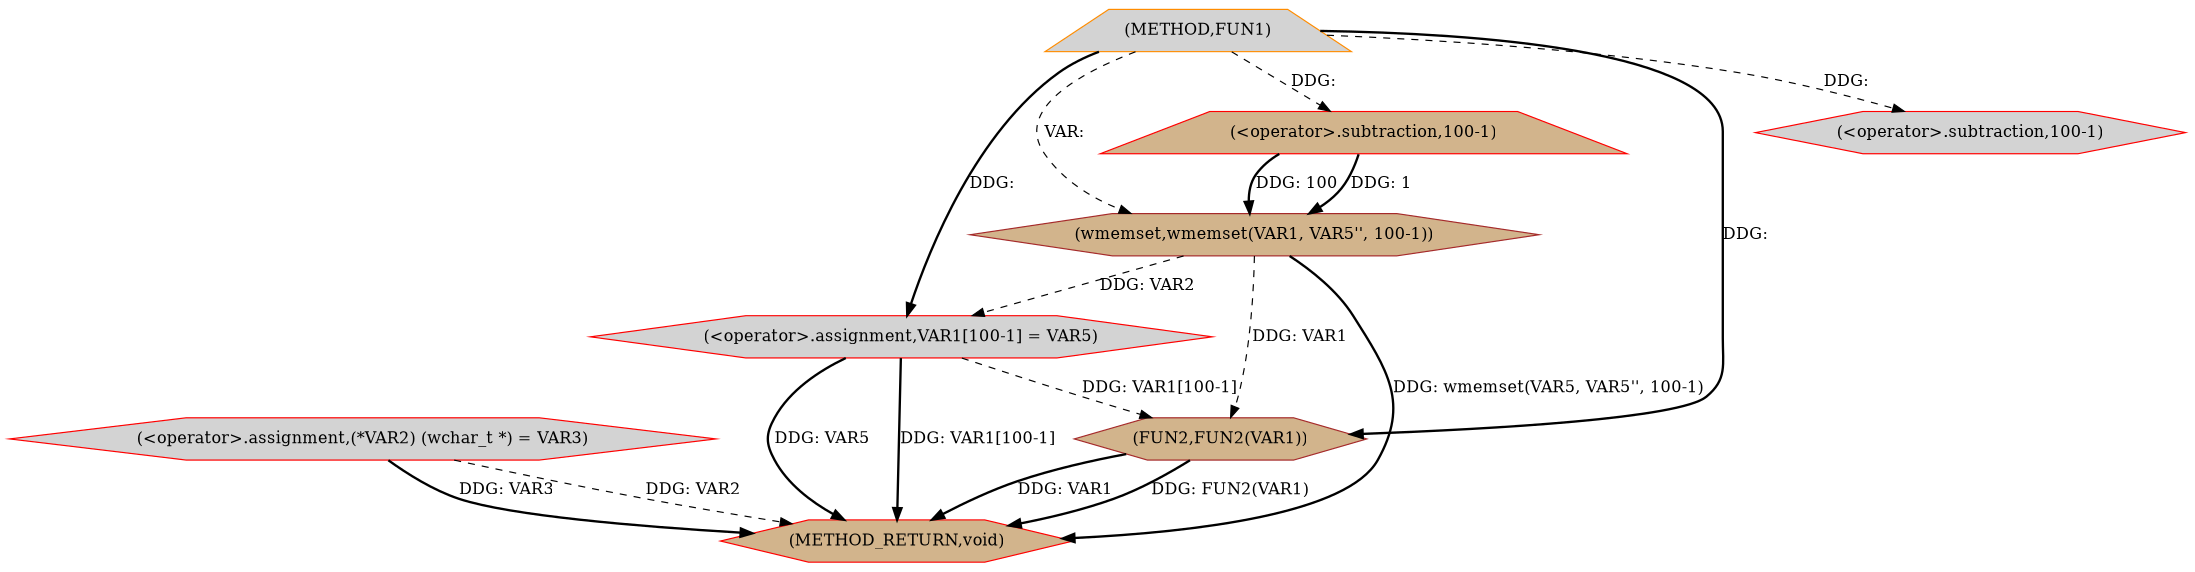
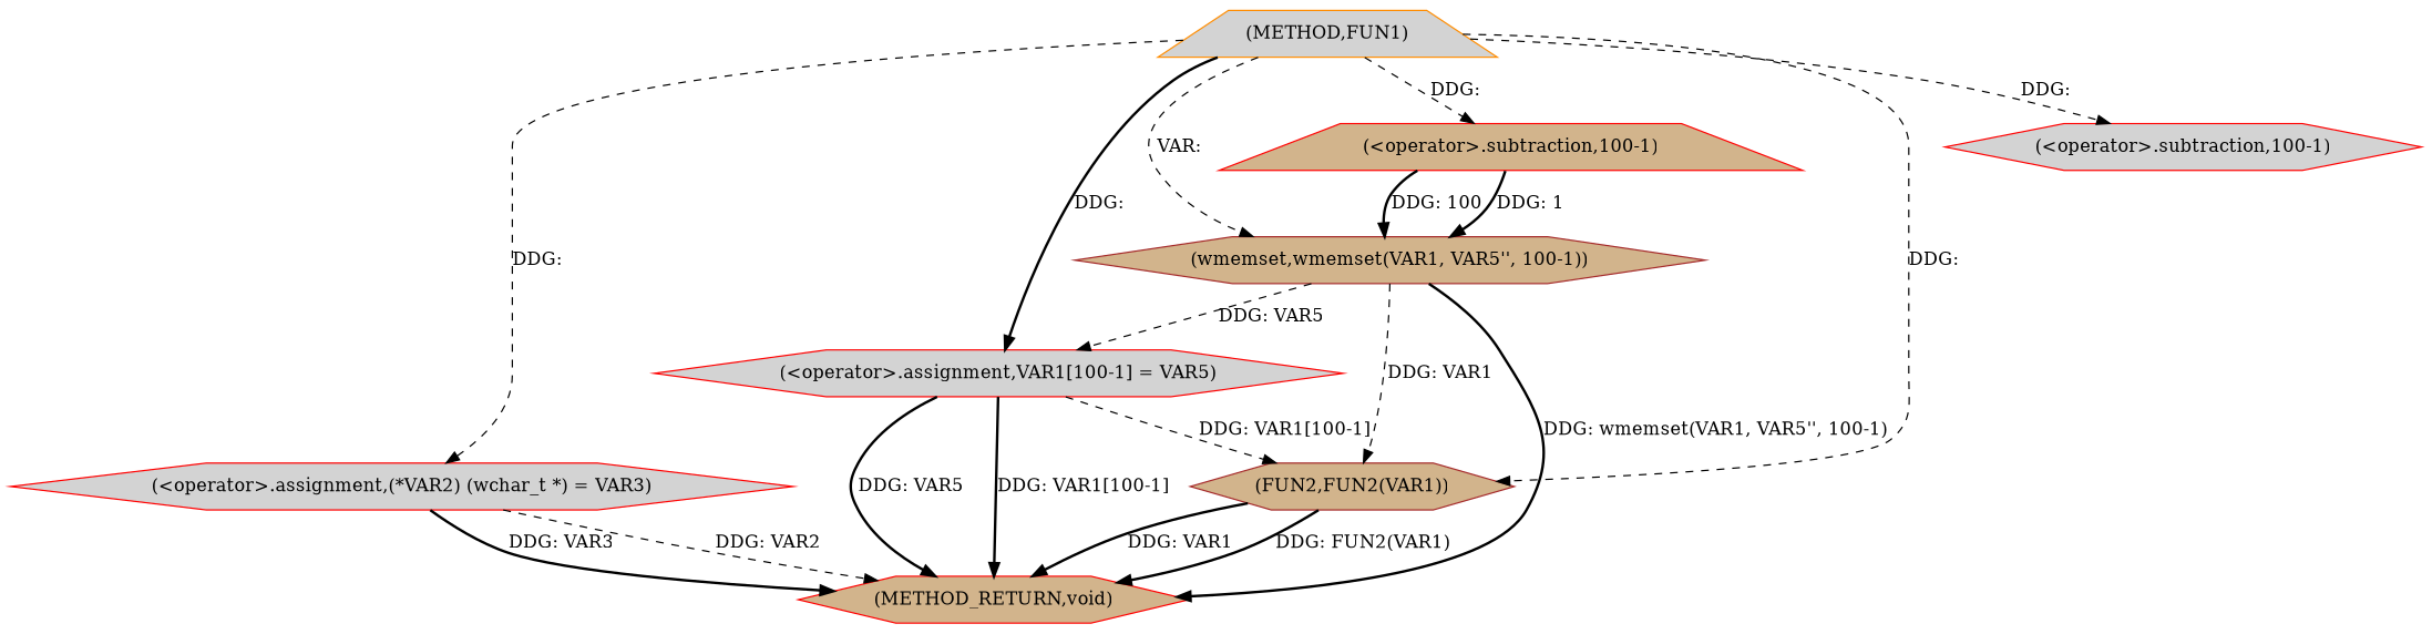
  digraph {
    node [color=red fillcolor=lightgrey shape=hexagon style=filled]
    edge [style=dashed]
    n1 [color=darkorange label="(METHOD,FUN1)" shape=trapezium]
    n2 [label="(<operator>.assignment,(*VAR2) (wchar_t *) = VAR3)"]
    n3 [color=brown fillcolor=tan label="(wmemset,wmemset(VAR1, VAR5'', 100-1))"]
    n4 [fillcolor=tan label="(<operator>.subtraction,100-1)" shape=trapezium]
    n5 [label="(<operator>.assignment,VAR1[100-1] = VAR5)"]
    n6 [label="(<operator>.subtraction,100-1)"]
    n7 [color=brown fillcolor=tan label="(FUN2,FUN2(VAR1))"]
    n8 [fillcolor=tan label="(METHOD_RETURN,void)"]
+   n1 -> n2 [label="DDG: "]
    n1 -> n3 [label="VAR: "]
    n1 -> n4 [label="DDG: "]
    n1 -> n5 [label="DDG: " style=bold]
    n1 -> n6 [label="DDG: "]
-   n1 -> n7 [label="DDG: " style=bold]
+   n1 -> n7 [label="DDG: "]
    n2 -> n8 [label="DDG: VAR2"]
    n2 -> n8 [label="DDG: VAR3" style=bold]
-   n3 -> n5 [label="DDG: VAR2"]
+   n3 -> n5 [label="DDG: VAR5"]
    n3 -> n7 [label="DDG: VAR1"]
-   n3 -> n8 [label="DDG: wmemset(VAR5, VAR5'', 100-1)" style=bold]
+   n3 -> n8 [label="DDG: wmemset(VAR1, VAR5'', 100-1)" style=bold]
    n4 -> n3 [label="DDG: 100" style=bold]
    n4 -> n3 [label="DDG: 1" style=bold]
    n5 -> n7 [label="DDG: VAR1[100-1]"]
    n5 -> n8 [label="DDG: VAR5" style=bold]
    n5 -> n8 [label="DDG: VAR1[100-1]" style=bold]
    n7 -> n8 [label="DDG: VAR1" style=bold]
    n7 -> n8 [label="DDG: FUN2(VAR1)" style=bold]
  }
